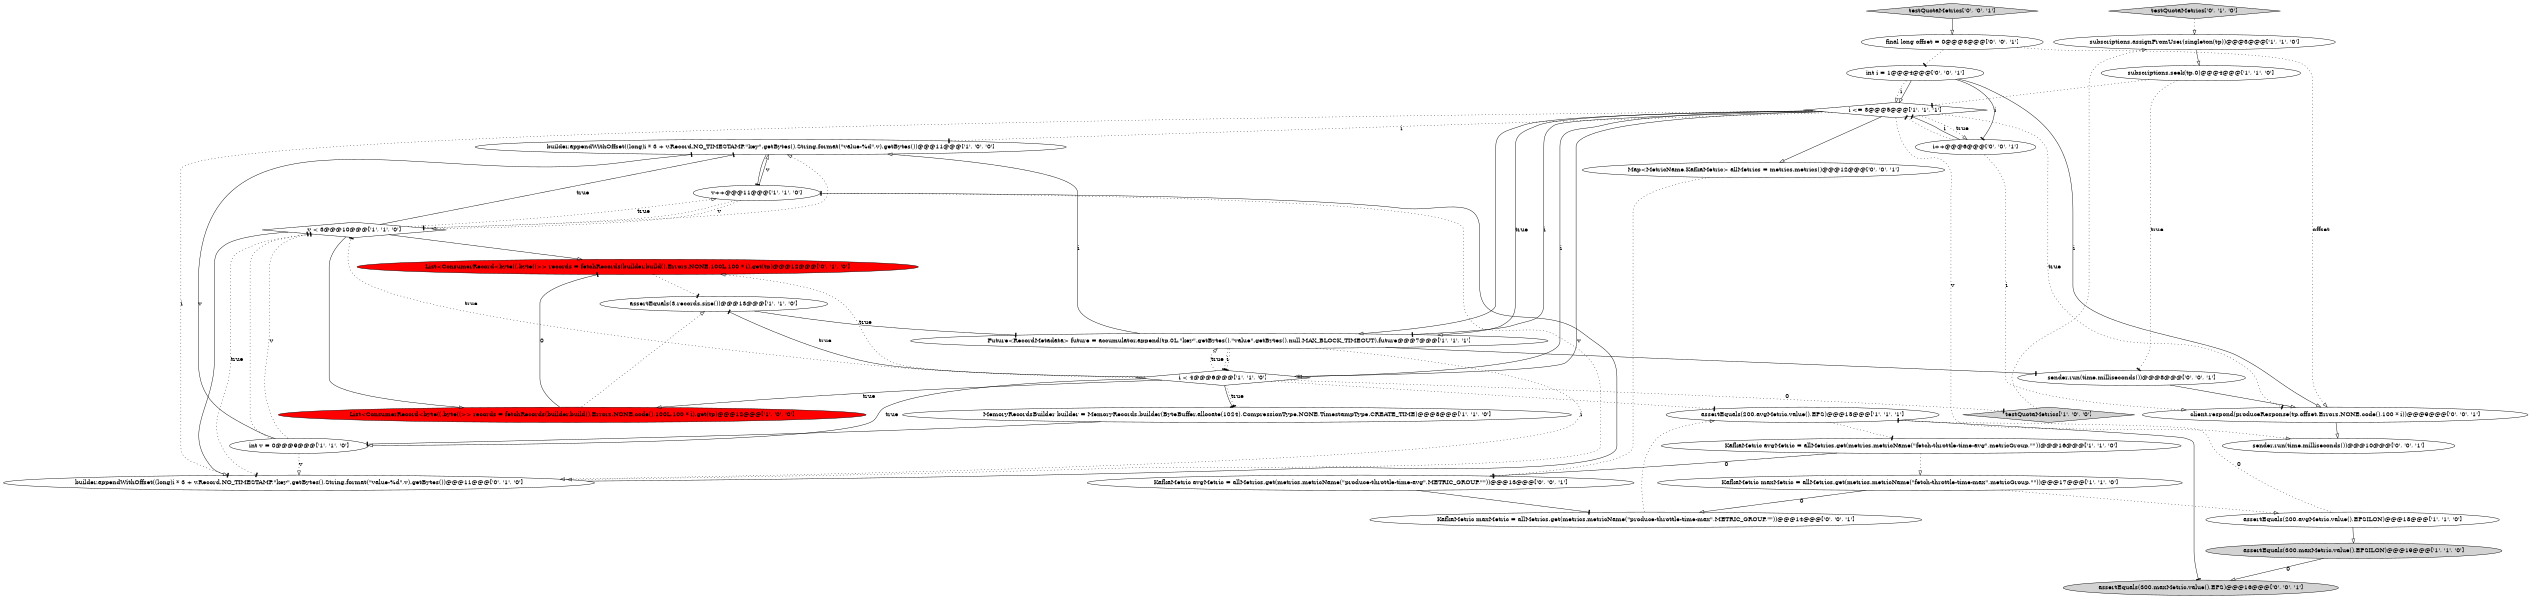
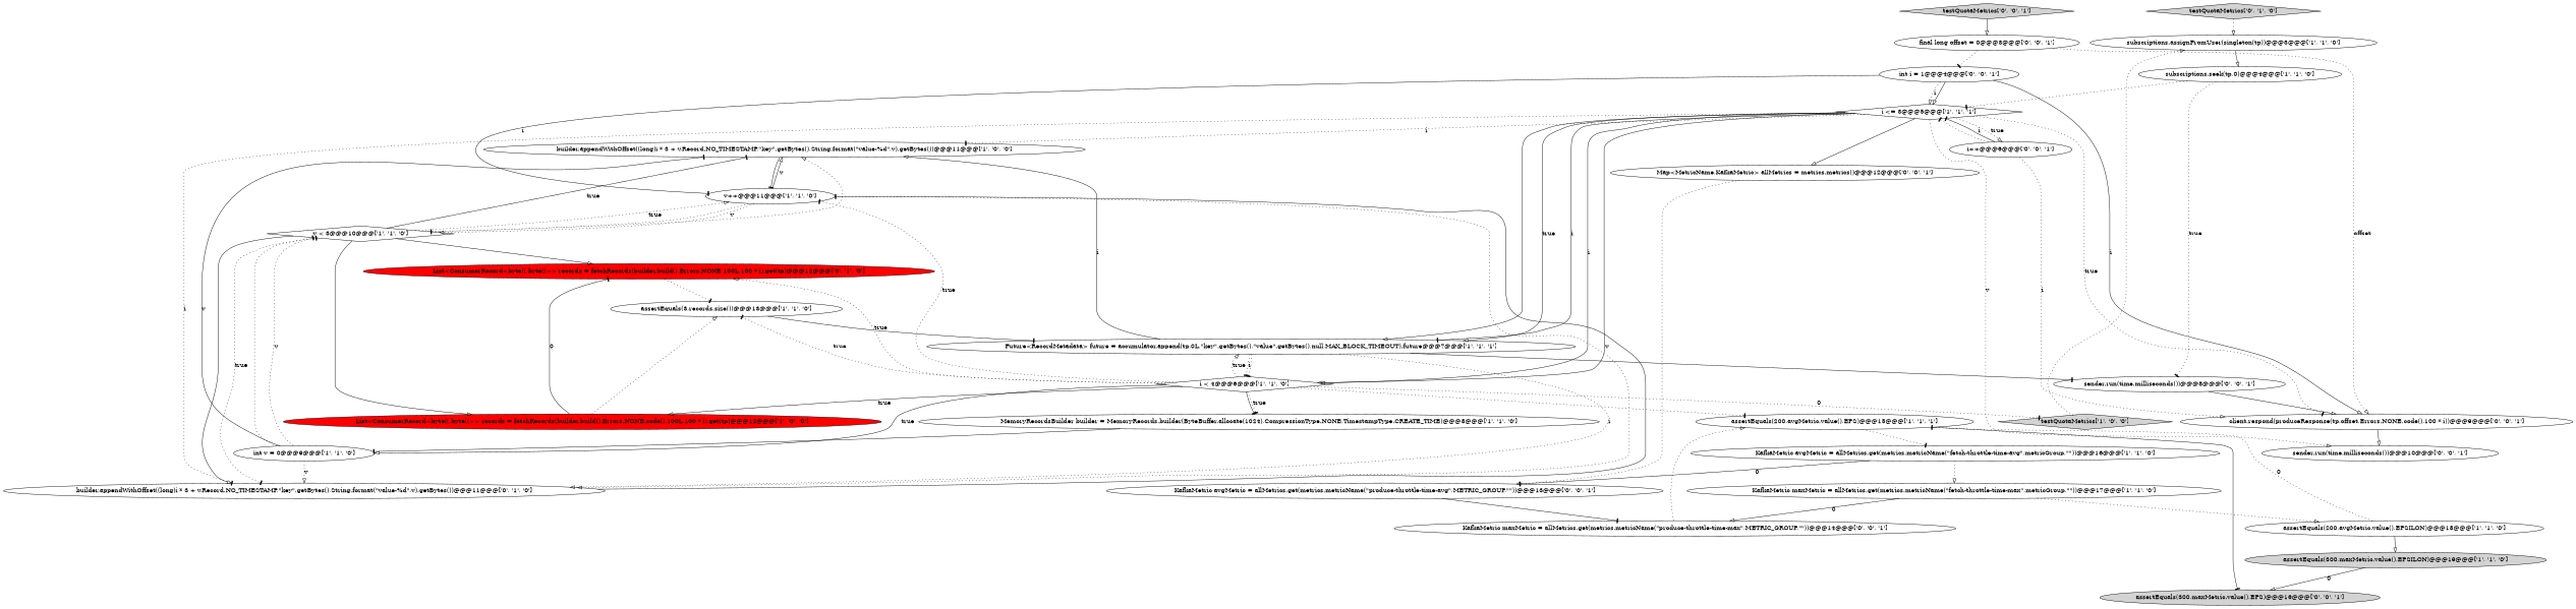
  digraph {
    node [fillcolor=white shape=ellipse style=filled]
    edge [arrowhead=onormal style=dotted]
    n1 [label="subscriptions.assignFromUser(singleton(tp))@@@3@@@['1', '1', '0']"]
    n2 [label="subscriptions.seek(tp,0)@@@4@@@['1', '1', '0']"]
    n3 [label="sender.run(time.milliseconds())@@@8@@@['0', '0', '1']"]
    n4 [label="i <= 3@@@5@@@['1', '1', '1']" shape=diamond]
    n5 [label="builder.appendWithOffset((long)i * 3 + v,Record.NO_TIMESTAMP,\"key\".getBytes(),String.format(\"value-%d\",v).getBytes())@@@11@@@['1', '0', '0']"]
    n6 [label="v++@@@11@@@['1', '1', '0']"]
    n7 [label="v < 3@@@10@@@['1', '1', '0']" shape=diamond]
    n8 [label="builder.appendWithOffset((long)i * 3 + v,Record.NO_TIMESTAMP,\"key\".getBytes(),String.format(\"value-%d\",v).getBytes())@@@11@@@['0', '1', '0']"]
    n9 [fillcolor=lightgray label="testQuotaMetrics['0', '1', '0']" shape=diamond]
    n10 [label="KafkaMetric maxMetric = allMetrics.get(metrics.metricName(\"produce-throttle-time-max\",METRIC_GROUP,\"\"))@@@14@@@['0', '0', '1']"]
    n11 [label="assertEquals(200,avgMetric.value(),EPS)@@@15@@@['1', '1', '1']"]
    n12 [fillcolor=lightgray label="assertEquals(300,maxMetric.value(),EPS)@@@16@@@['0', '0', '1']"]
    n13 [label="KafkaMetric avgMetric = allMetrics.get(metrics.metricName(\"fetch-throttle-time-avg\",metricGroup,\"\"))@@@16@@@['1', '1', '0']"]
    n14 [label="client.respond(produceResponse(tp,offset,Errors.NONE.code(),100 * i))@@@9@@@['0', '0', '1']"]
    n15 [label="sender.run(time.milliseconds())@@@10@@@['0', '0', '1']"]
    n16 [label="MemoryRecordsBuilder builder = MemoryRecords.builder(ByteBuffer.allocate(1024),CompressionType.NONE,TimestampType.CREATE_TIME)@@@8@@@['1', '1', '0']"]
    n17 [label="int v = 0@@@9@@@['1', '1', '0']"]
    n18 [fillcolor=red label="List<ConsumerRecord<byte((,byte((>> records = fetchRecords(builder.build(),Errors.NONE.code(),100L,100 * i).get(tp)@@@12@@@['1', '0', '0']"]
    n19 [label="assertEquals(3,records.size())@@@13@@@['1', '1', '0']"]
    n20 [fillcolor=red label="List<ConsumerRecord<byte((,byte((>> records = fetchRecords(builder.build(),Errors.NONE,100L,100 * i).get(tp)@@@12@@@['0', '1', '0']"]
    n21 [label="Future<RecordMetadata> future = accumulator.append(tp,0L,\"key\".getBytes(),\"value\".getBytes(),null,MAX_BLOCK_TIMEOUT).future@@@7@@@['1', '1', '1']"]
    n22 [label="i < 4@@@6@@@['1', '1', '0']" shape=diamond]
    n23 [fillcolor=lightgray label="testQuotaMetrics['1', '0', '0']" shape=diamond]
    n24 [label="Map<MetricName,KafkaMetric> allMetrics = metrics.metrics()@@@12@@@['0', '0', '1']"]
    n25 [label="KafkaMetric avgMetric = allMetrics.get(metrics.metricName(\"produce-throttle-time-avg\",METRIC_GROUP,\"\"))@@@13@@@['0', '0', '1']"]
    n26 [label="i++@@@6@@@['0', '0', '1']"]
    n27 [label="int i = 1@@@4@@@['0', '0', '1']"]
    n28 [fillcolor=lightgray label="testQuotaMetrics['0', '0', '1']" shape=diamond]
    n29 [label="final long offset = 0@@@3@@@['0', '0', '1']"]
    n30 [fillcolor=lightgray label="assertEquals(300,maxMetric.value(),EPSILON)@@@19@@@['1', '1', '0']"]
    n31 [label="KafkaMetric maxMetric = allMetrics.get(metrics.metricName(\"fetch-throttle-time-max\",metricGroup,\"\"))@@@17@@@['1', '1', '0']"]
    n32 [label="assertEquals(200,avgMetric.value(),EPSILON)@@@18@@@['1', '1', '0']"]
    n1 -> n2 [style=solid]
    n2 -> n3 [arrowhead=tee label=true]
    n2 -> n4 [arrowhead=tee]
    n3 -> n14 [style=solid]
    n4 -> n5 [arrowhead=tee label=i]
    n4 -> n8 [arrowhead=tee label=i]
    n4 -> n14 [arrowhead=tee label=true]
    n4 -> n15 [label=v]
    n4 -> n21 [label=true style=solid]
    n4 -> n21 [arrowhead=tee label=i style=solid]
    n4 -> n21 [style=solid]
    n4 -> n22 [style=solid]
    n4 -> n22 [label=i style=solid]
    n4 -> n24 [style=solid]
    n4 -> n26 [label=true]
    n5 -> n6 [arrowhead=tee style=solid]
    n6 -> n5 [label=v style=solid]
    n6 -> n7 [arrowhead=tee]
    n6 -> n7 [label=v]
    n6 -> n8 [label=v]
    n7 -> n5
    n7 -> n5 [arrowhead=tee label=true style=solid]
    n7 -> n6 [label=true]
    n7 -> n8 [style=solid]
    n7 -> n8 [arrowhead=tee label=true]
    n7 -> n18 [style=solid]
    n7 -> n20 [style=solid]
    n8 -> n6 [arrowhead=tee style=solid]
    n9 -> n1
    n10 -> n11
    n11 -> n12 [arrowhead=tee style=solid]
    n11 -> n13 [arrowhead=tee]
    n13 -> n25 [label=0 style=solid]
    n13 -> n31
    n14 -> n15 [style=solid]
    n16 -> n17 [arrowhead=tee style=solid]
    n17 -> n5 [arrowhead=tee label=v style=solid]
    n17 -> n7 [arrowhead=tee]
    n17 -> n7 [arrowhead=tee label=v]
    n17 -> n8 [label=v]
    n18 -> n19
    n18 -> n20 [arrowhead=tee label=0 style=solid]
    n19 -> n21 [arrowhead=tee style=solid]
    n20 -> n19 [arrowhead=tee]
    n21 -> n3 [arrowhead=tee style=solid]
    n21 -> n5 [label=i style=solid]
    n21 -> n8 [label=i]
    n21 -> n22 [arrowhead=tee label=i]
    n21 -> n22 [arrowhead=tee]
-   n22 -> n7 [arrowhead=tee label=true]
+   n22 -> n6 [arrowhead=tee label=true]
    n22 -> n11 [arrowhead=tee]
    n22 -> n16 [arrowhead=tee style=solid]
    n22 -> n16 [arrowhead=tee label=true]
    n22 -> n17 [label=true style=solid]
    n22 -> n18 [label=true style=solid]
-   n22 -> n19 [arrowhead=tee label=true style=solid]
+   n22 -> n19 [arrowhead=tee label=true]
    n22 -> n20 [label=true]
    n22 -> n21 [label=true]
    n22 -> n23 [arrowhead=tee label=0]
    n23 -> n1
    n24 -> n25 [arrowhead=tee]
    n25 -> n10 [arrowhead=tee style=solid]
    n26 -> n4 [arrowhead=tee]
    n26 -> n4 [arrowhead=tee label=i style=solid]
    n26 -> n14 [label=i]
    n27 -> n4 [style=solid]
    n27 -> n4 [label=i]
    n27 -> n14 [label=i style=solid]
-   n27 -> n26 [arrowhead=tee label=i style=solid]
+   n27 -> n6 [arrowhead=tee label=i style=solid]
    n28 -> n29 [style=solid]
    n29 -> n14 [label=offset]
    n29 -> n27 [arrowhead=tee]
    n30 -> n12 [label=0 style=solid]
    n31 -> n10 [label=0 style=solid]
    n31 -> n32
    n32 -> n11 [arrowhead=tee label=0]
    n32 -> n30 [style=solid]
  }
